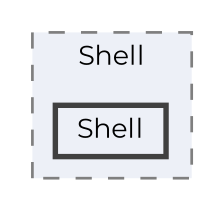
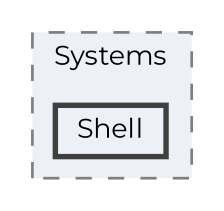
  digraph {
    compound=true
    fontname=Montserrat
    n1 [color=grey25 fillcolor="#edf0f7" fontname=Montserrat fontsize=10 height=0.2 label=Shell shape=box style="filled,bold" width=0.4]
    subgraph cluster_1 {
      bgcolor="#edf0f7"
      fontsize=10
-     label=Shell
+     label=Systems
      pencolor=grey50
      style="filled,dashed"
      n1
    }
  }
